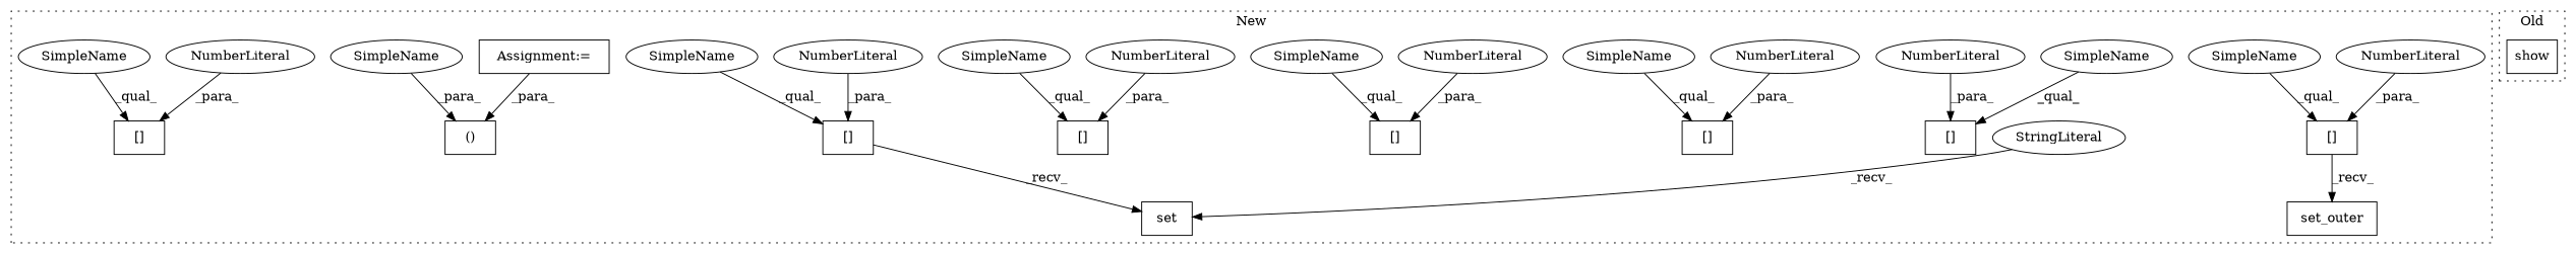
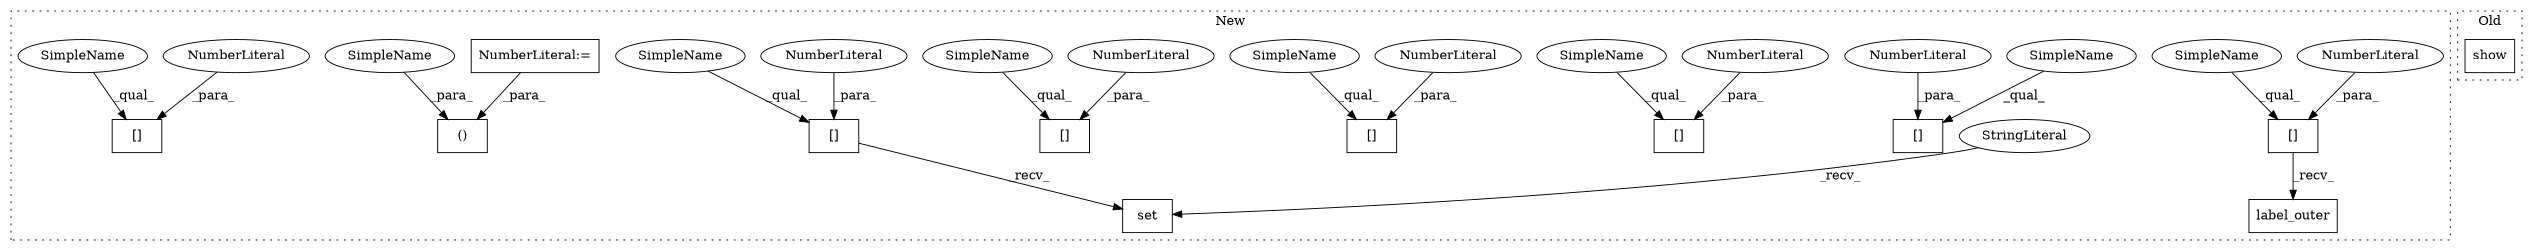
  digraph {
    node [a=42 l=2 shape=ellipse]
-   n1 [a=32 l=13 label=set_outer s=1535 shape=box]
+   n1 [a=32 l=13 label=label_outer s=1535 shape=box]
    n2 [a=2 l="3,1" label="[]" s="1529,1533" shape=box]
    n3 [a=34 l=1 label=NumberLiteral s=1532]
    n4 [a=2 l="3,1" label="[]" s="1695,1699" shape=box]
    n5 [a=106 l=18 label="()" s=612 shape=box]
    n6 [a=2 l="3,1" label="[]" s="1497,1501" shape=box]
    n7 [a=34 l=1 label=NumberLiteral s=1698]
    n8 [a=2 l="3,1" label="[]" s="1724,1728" shape=box]
    n9 [a=34 l=1 label=NumberLiteral s=1727]
    n10 [a=2 l="3,1" label="[]" s="1878,1882" shape=box]
    n11 [a=34 l=1 label=NumberLiteral s=1881]
    n12 [a=34 l=1 label=NumberLiteral s=1500]
    n13 [a=2 l="3,1" label="[]" s="1683,1687" shape=box]
    n14 [a=34 l=1 label=NumberLiteral s=1686]
    n15 [a=2 l="3,1" label="[]" s="1890,1894" shape=box]
    n16 [a=34 l=1 label=NumberLiteral s=1893]
    n17 [a=32 l="4,1" label=set s="1503,1522" shape=box]
-   n18 [a=7 l=3 label="Assignment:=" s=188 shape=box]
+   n18 [a=7 l=3 label="NumberLiteral:=" s=188 shape=box]
    n19 [a=45 l=15 label=StringLiteral s=1507]
    n20 [label=SimpleName s=1695]
    n21 [label=SimpleName s=1529]
    n22 [label=SimpleName s=1878]
    n23 [label=SimpleName s=1683]
    n24 [label=SimpleName s=628]
    n25 [label=SimpleName s=1724]
    n26 [label=SimpleName s=1497]
    n27 [label=SimpleName s=1890]
    n28 [a=32 l=6 label=show s=2161 shape=box]
    subgraph cluster_1 {
      label=New
      style=dotted
      n1
      n2
      n3
      n4
      n5
      n6
      n7
      n8
      n9
      n10
      n11
      n12
      n13
      n14
      n15
      n16
      n17
      n18
      n19
      n20
      n21
      n22
      n23
      n24
      n25
      n26
      n27
    }
    subgraph cluster_2 {
      label=Old
      style=dotted
      n28
    }
    n2 -> n1 [label=_recv_]
    n3 -> n2 [label=_para_]
    n6 -> n17 [label=_recv_]
    n7 -> n4 [label=_para_]
    n9 -> n8 [label=_para_]
    n11 -> n10 [label=_para_]
    n12 -> n6 [label=_para_]
    n14 -> n13 [label=_para_]
    n16 -> n15 [label=_para_]
    n18 -> n5 [label=_para_]
    n19 -> n17 [label=_recv_]
    n20 -> n4 [label=_qual_]
    n21 -> n2 [label=_qual_]
    n22 -> n10 [label=_qual_]
    n23 -> n13 [label=_qual_]
    n24 -> n5 [label=_para_]
    n25 -> n8 [label=_qual_]
    n26 -> n6 [label=_qual_]
    n27 -> n15 [label=_qual_]
  }
